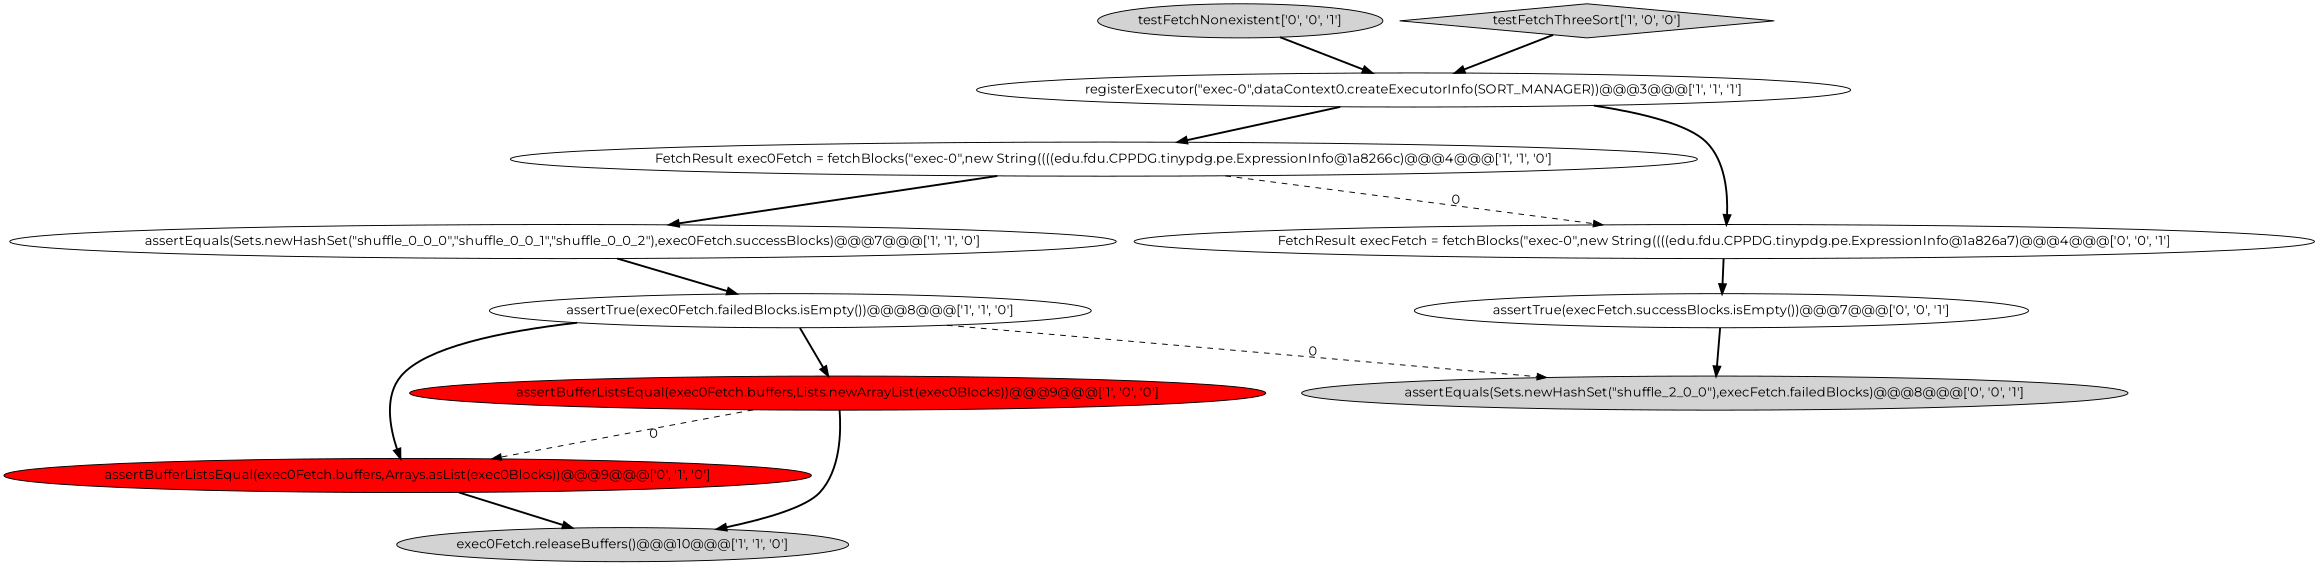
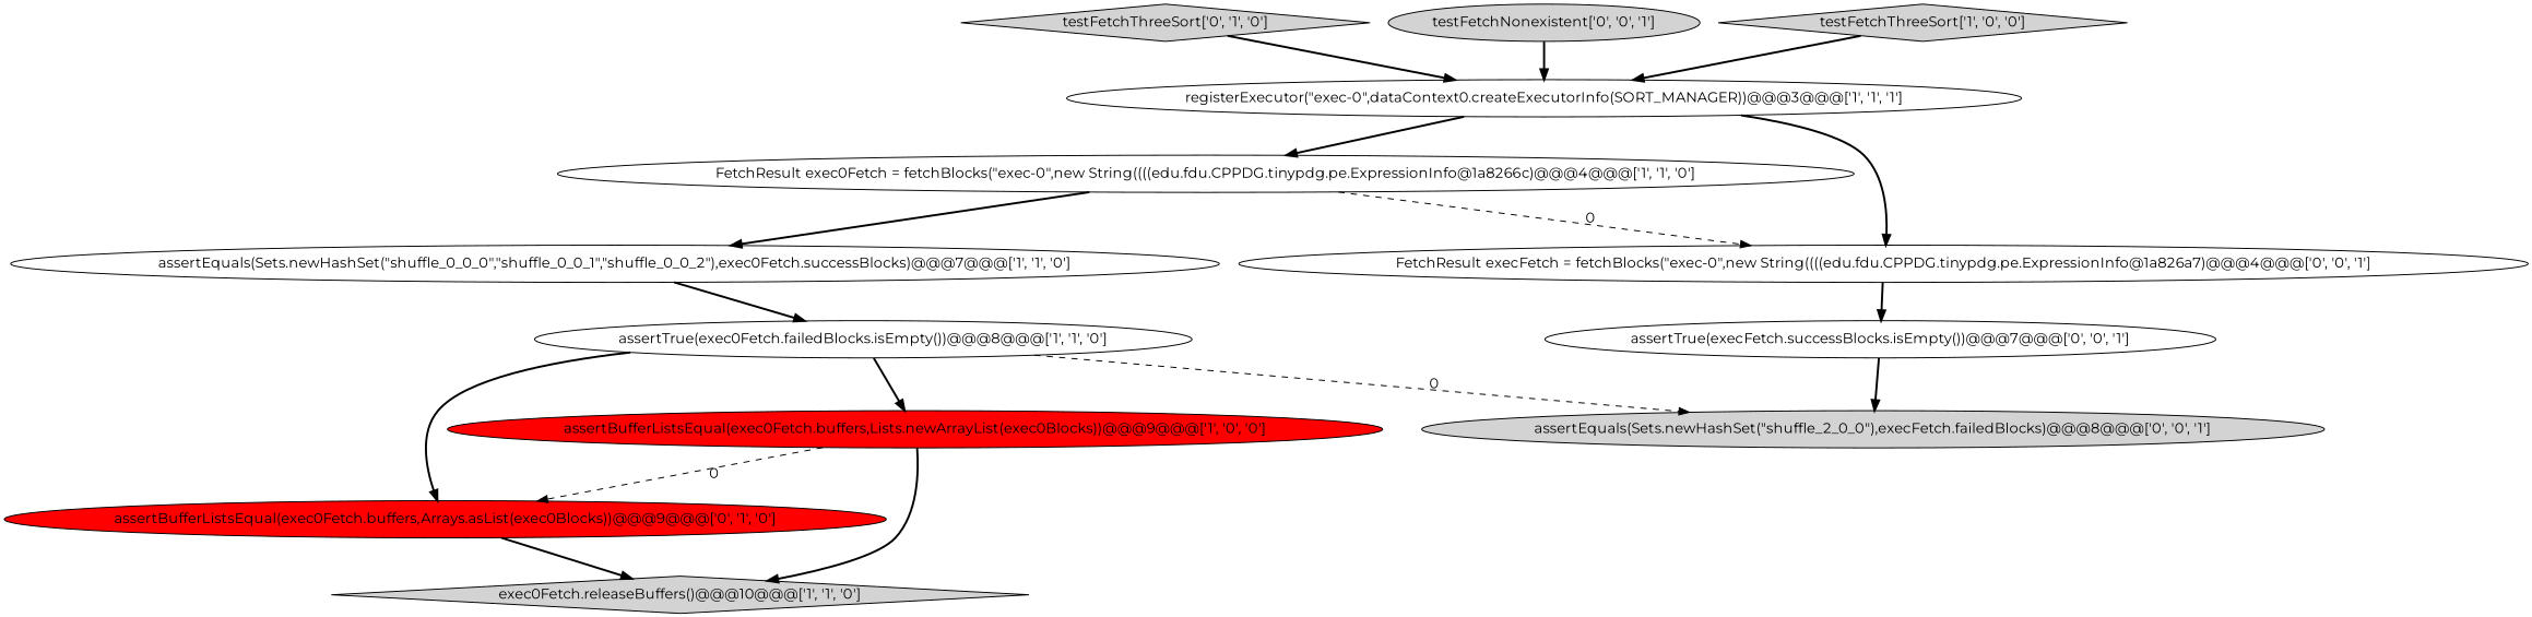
  digraph {
    fontname=Montserrat
    node [fillcolor=white fontname=Montserrat shape=ellipse style=filled]
    edge [fontname=Montserrat style=bold]
    n1 [fillcolor=red label="assertBufferListsEqual(exec0Fetch.buffers,Arrays.asList(exec0Blocks))@@@9@@@['0', '1', '0']"]
-   n2 [fillcolor=lightgray label="exec0Fetch.releaseBuffers()@@@10@@@['1', '1', '0']"]
+   n2 [fillcolor=lightgray label="exec0Fetch.releaseBuffers()@@@10@@@['1', '1', '0']" shape=diamond]
    n3 [label="assertTrue(exec0Fetch.failedBlocks.isEmpty())@@@8@@@['1', '1', '0']"]
    n4 [fillcolor=lightgray label="assertEquals(Sets.newHashSet(\"shuffle_2_0_0\"),execFetch.failedBlocks)@@@8@@@['0', '0', '1']"]
    n5 [fillcolor=red label="assertBufferListsEqual(exec0Fetch.buffers,Lists.newArrayList(exec0Blocks))@@@9@@@['1', '0', '0']"]
    n6 [label="assertEquals(Sets.newHashSet(\"shuffle_0_0_0\",\"shuffle_0_0_1\",\"shuffle_0_0_2\"),exec0Fetch.successBlocks)@@@7@@@['1', '1', '0']"]
+   n7 [fillcolor=lightgray label="testFetchThreeSort['0', '1', '0']" shape=diamond]
    n8 [label="registerExecutor(\"exec-0\",dataContext0.createExecutorInfo(SORT_MANAGER))@@@3@@@['1', '1', '1']"]
    n9 [label="FetchResult exec0Fetch = fetchBlocks(\"exec-0\",new String((((edu.fdu.CPPDG.tinypdg.pe.ExpressionInfo@1a8266c)@@@4@@@['1', '1', '0']"]
    n10 [label="FetchResult execFetch = fetchBlocks(\"exec-0\",new String((((edu.fdu.CPPDG.tinypdg.pe.ExpressionInfo@1a826a7)@@@4@@@['0', '0', '1']"]
    n11 [label="assertTrue(execFetch.successBlocks.isEmpty())@@@7@@@['0', '0', '1']"]
    n12 [fillcolor=lightgray label="testFetchNonexistent['0', '0', '1']"]
    n13 [fillcolor=lightgray label="testFetchThreeSort['1', '0', '0']" shape=diamond]
    n1 -> n2
    n3 -> n1
    n3 -> n4 [label=0 style=dashed]
    n3 -> n5
    n5 -> n1 [label=0 style=dashed]
    n5 -> n2
    n6 -> n3
+   n7 -> n8
    n8 -> n9
    n8 -> n10
    n9 -> n6
    n9 -> n10 [label=0 style=dashed]
    n10 -> n11
    n11 -> n4
    n12 -> n8
    n13 -> n8
  }
